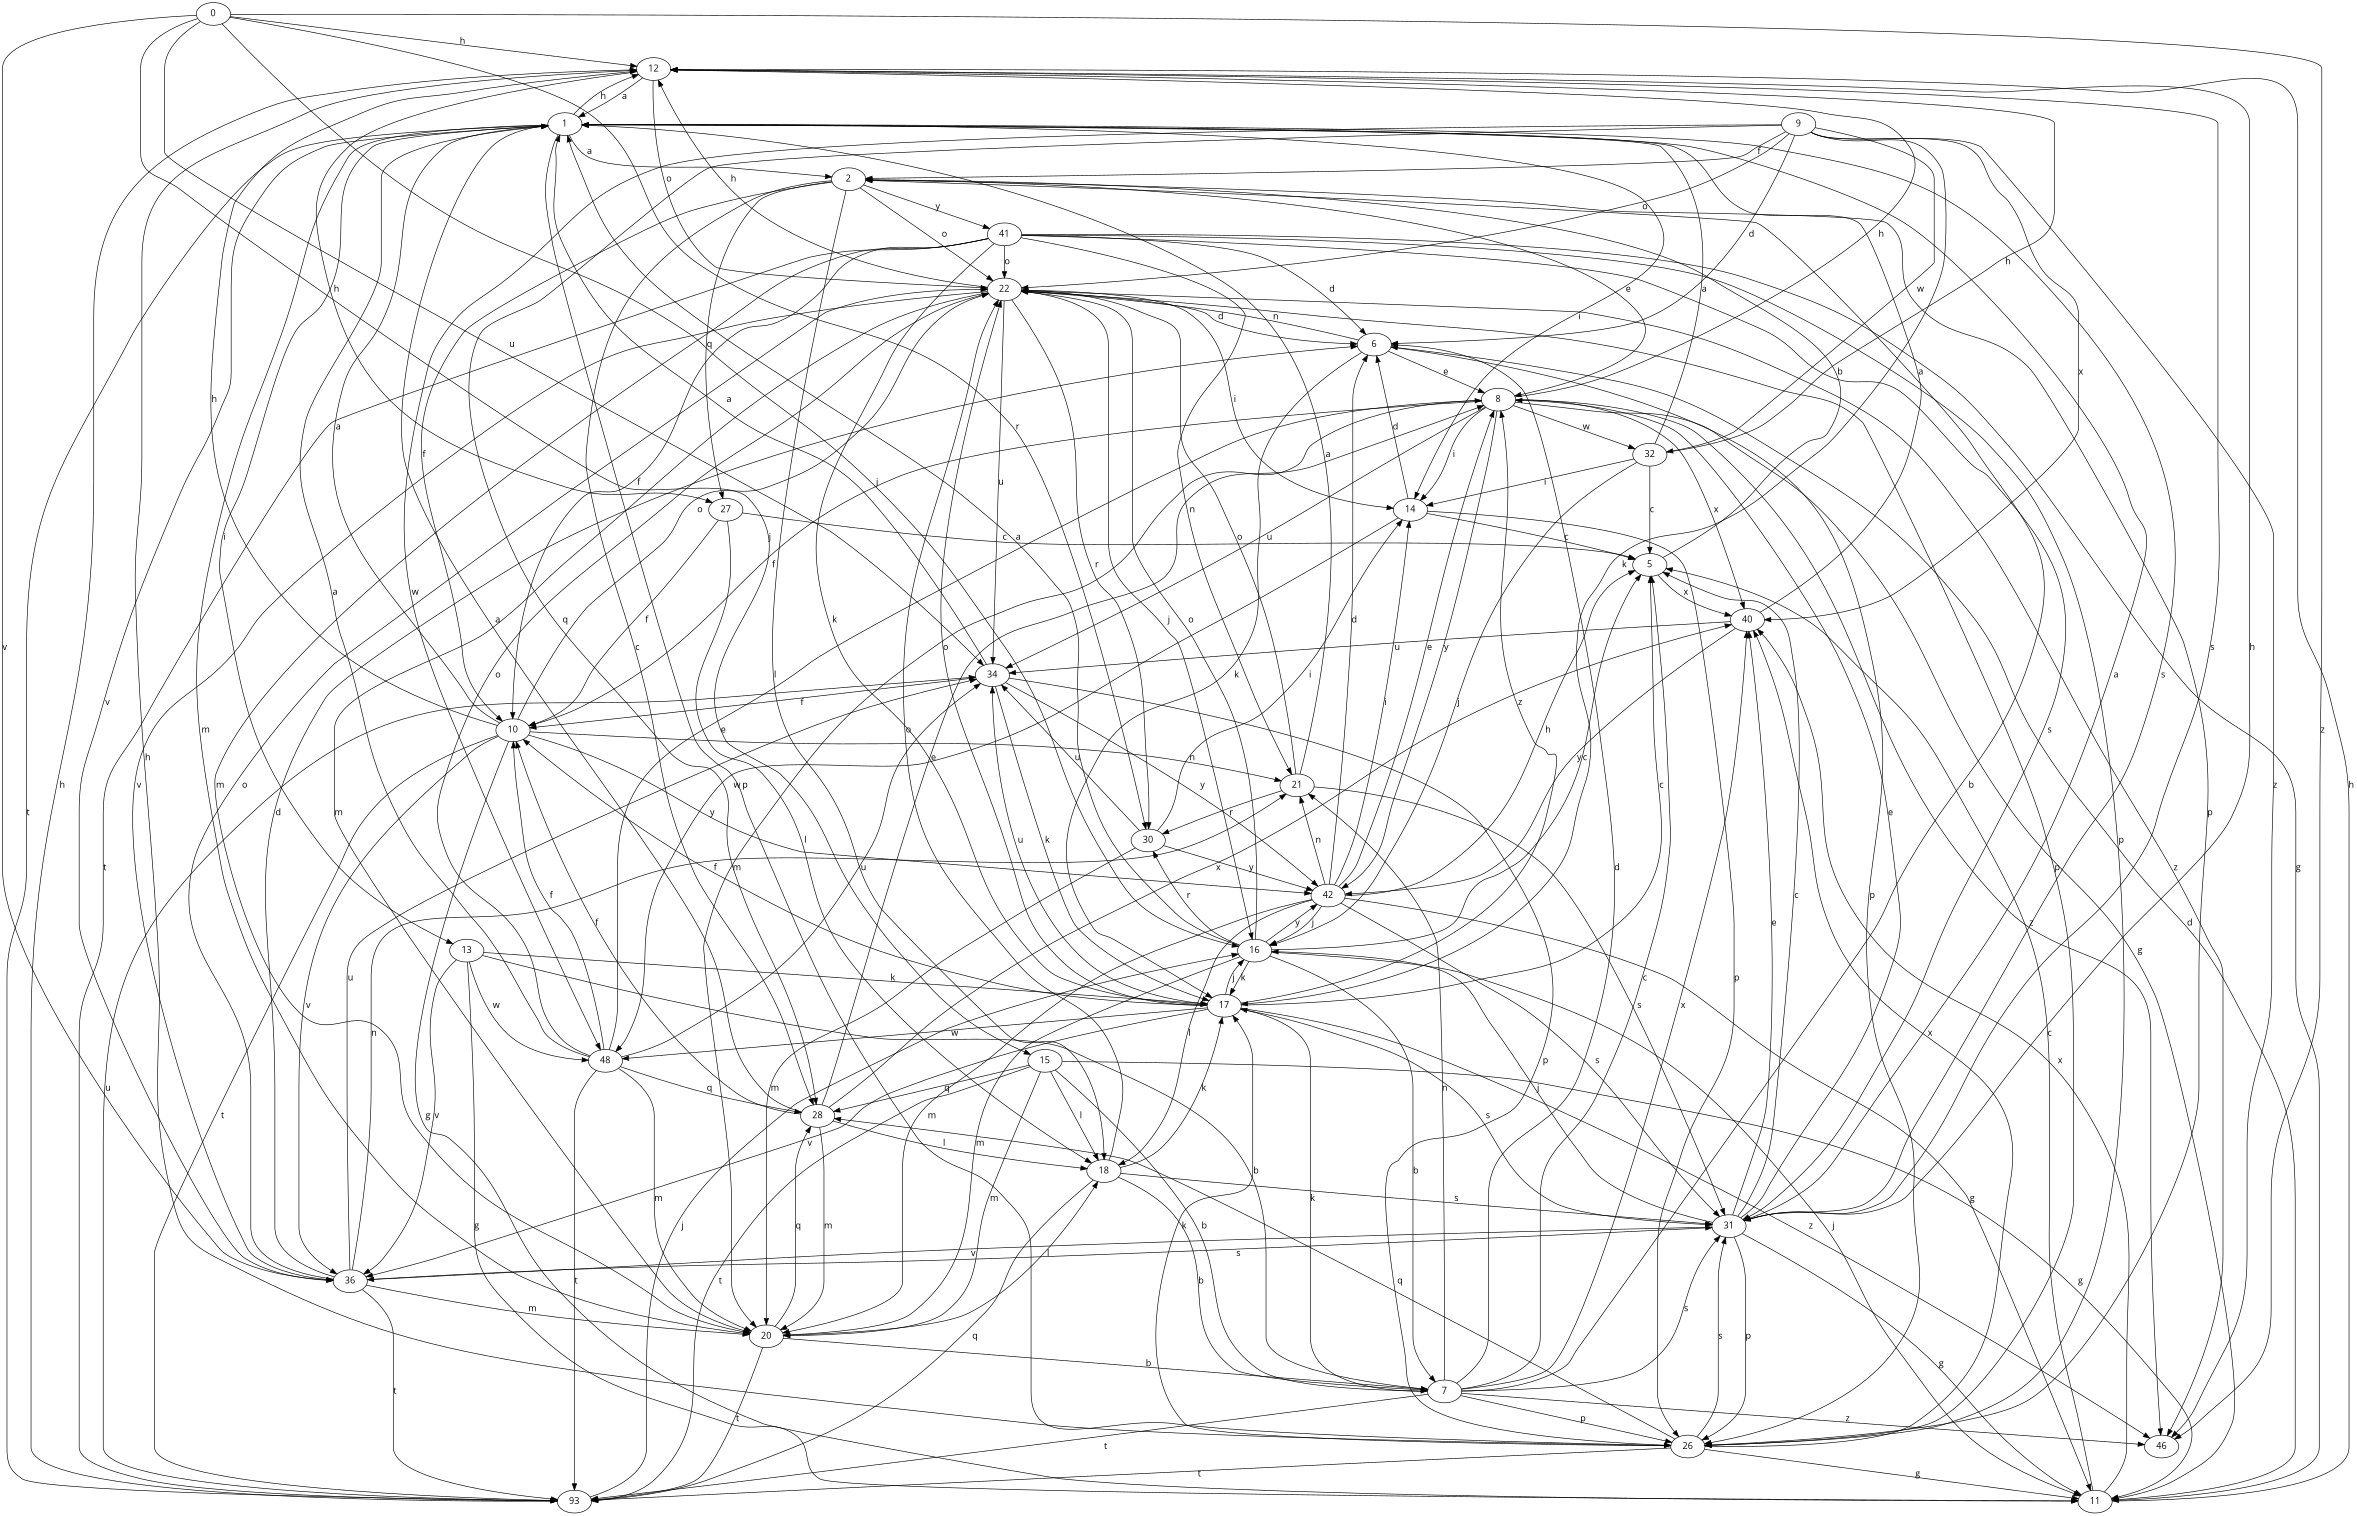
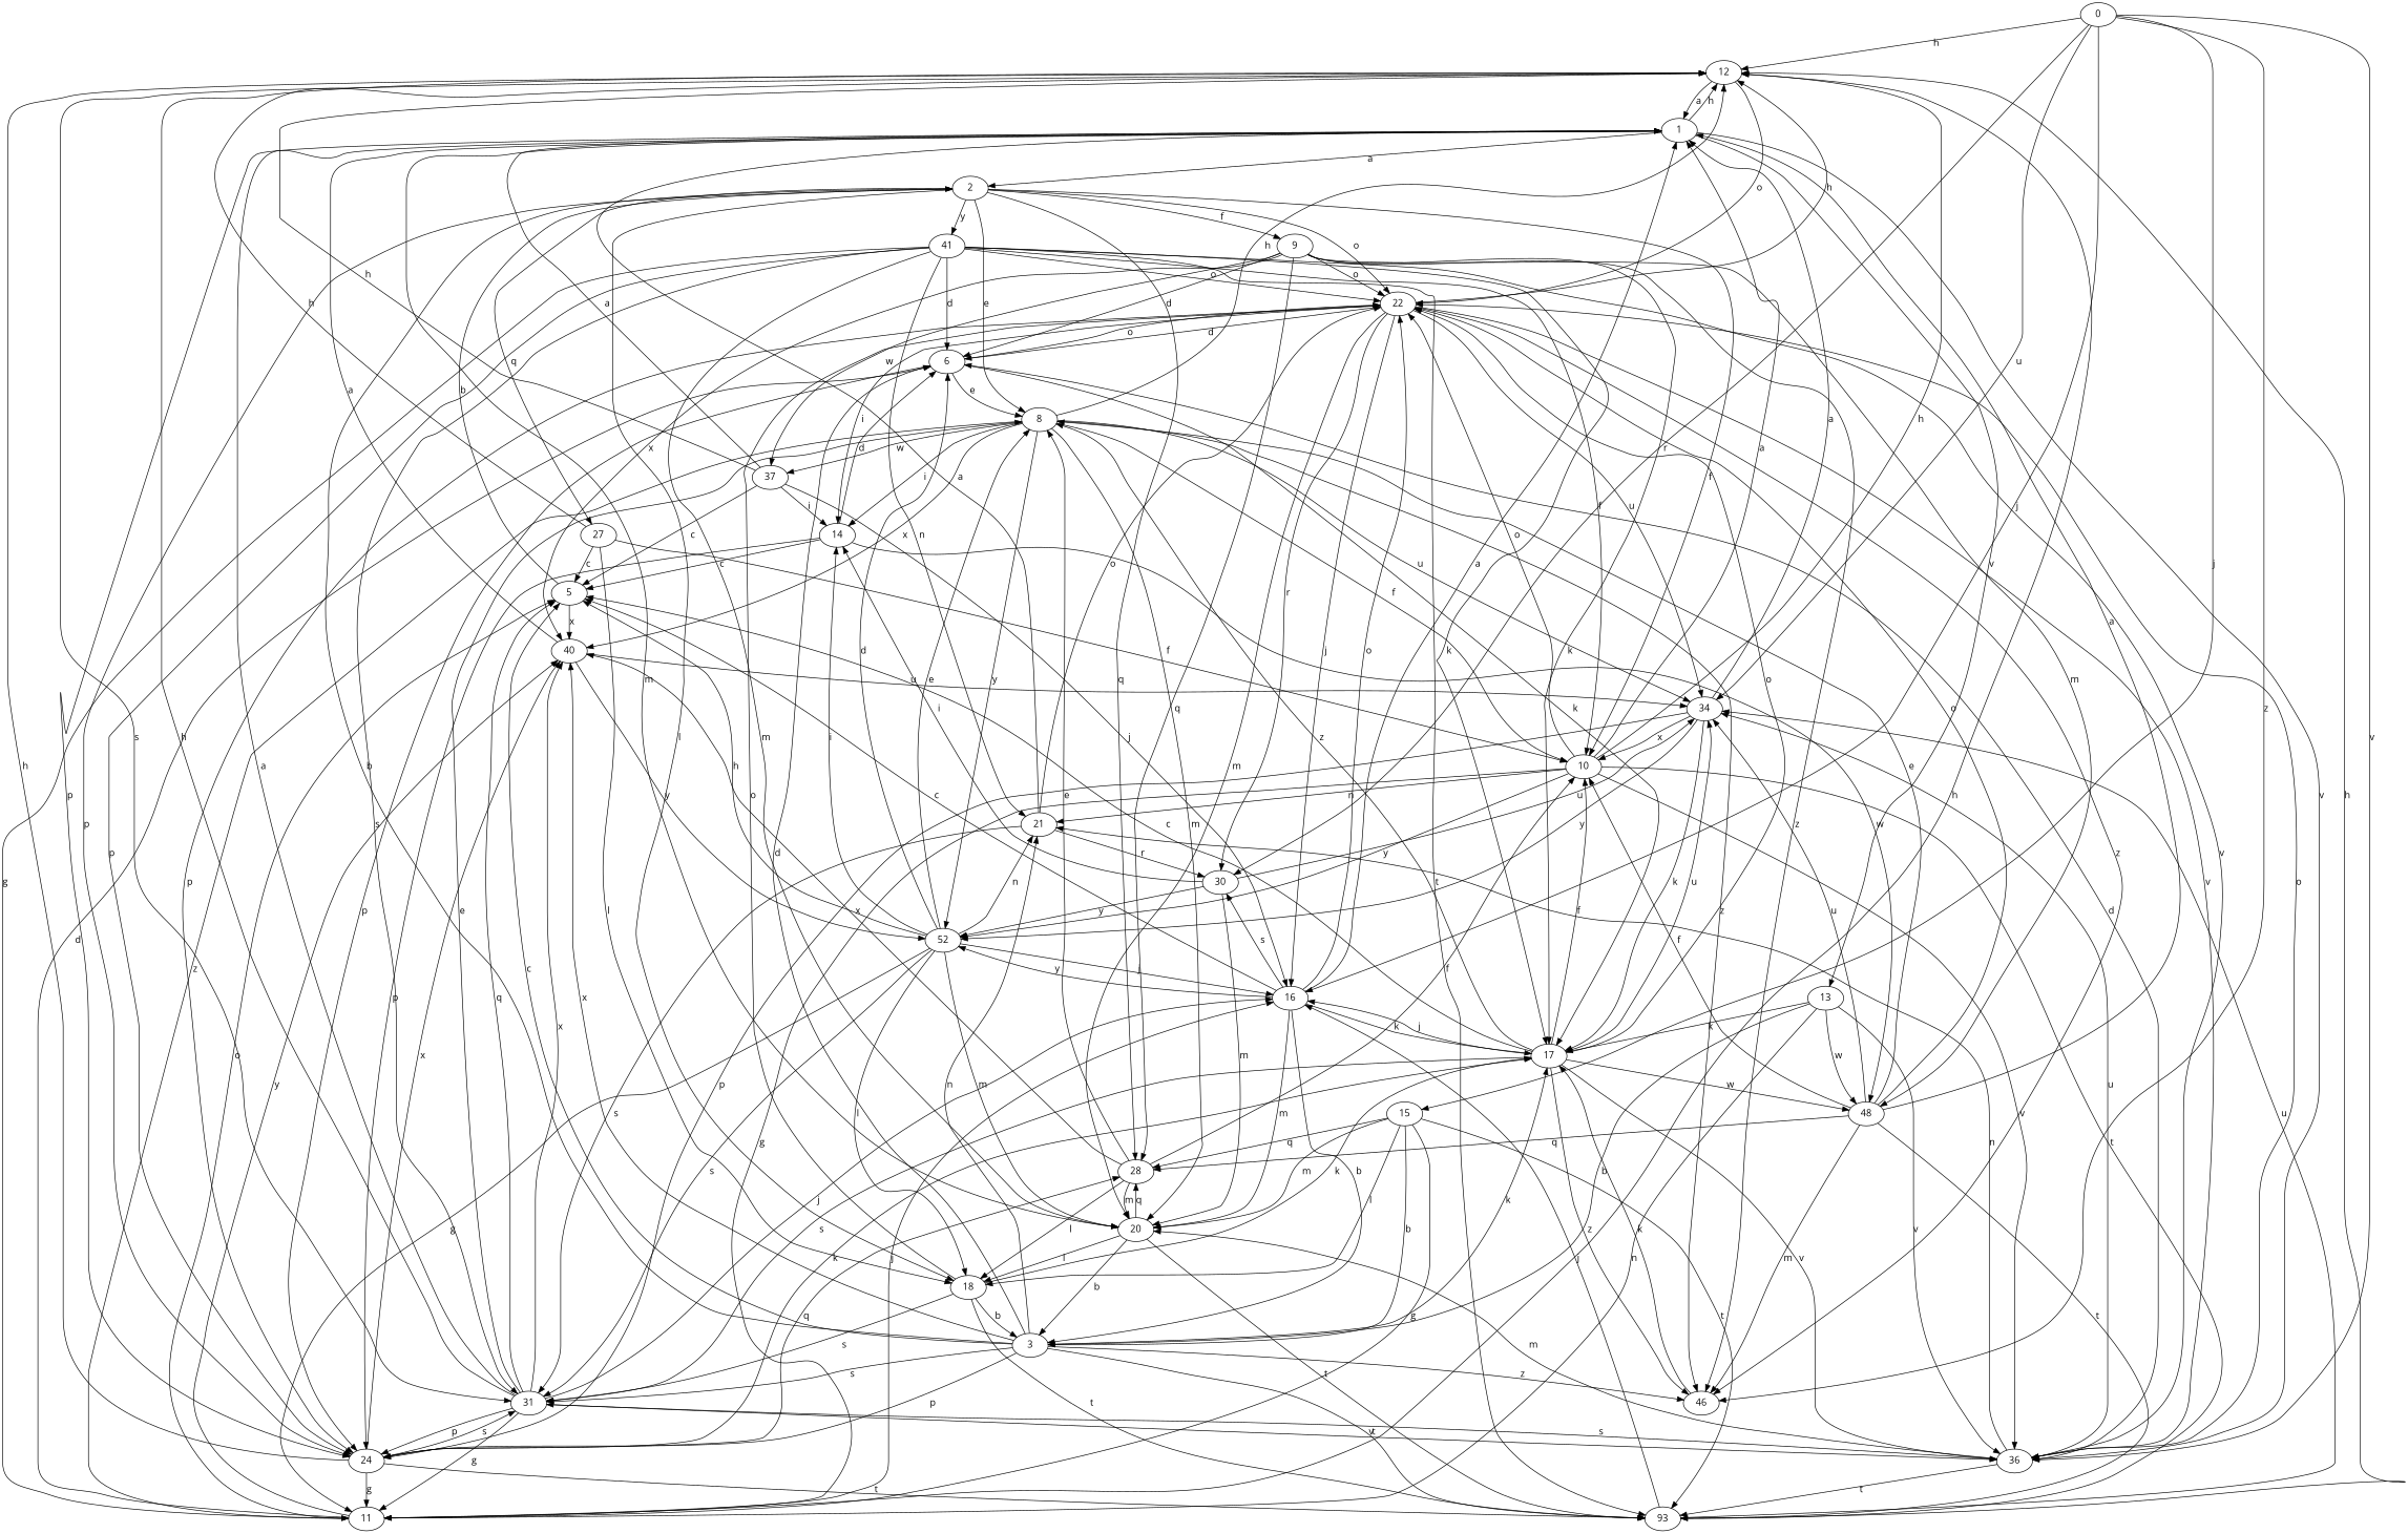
  strict digraph {
    fontname="Open Sans"
    node [fontname="Open Sans"]
    edge [fontname="Open Sans"]
    0
    12
    15
    16
    30
    34
    36
    46
    1
    31
    22
    20
    n13 [label=93]
    18
    28
-   3 [label=7]
+   3
    11
    5
    17
-   42
+   42 [label=52]
    14
-   24 [label=26]
+   24
    10
    6
    21
    13
    2
    n28 [label=48]
    40
    8
    9
    27
    41
-   37 [label=32]
+   37
    0 -> 12 [label=h]
    0 -> 15 [label=j]
    0 -> 16 [label=j]
    0 -> 30 [label=r]
    0 -> 34 [label=u]
    0 -> 36 [label=v]
    0 -> 46 [label=z]
    12 -> 1 [label=a]
    12 -> 31 [label=s]
    12 -> 22 [label=o]
    15 -> 20 [label=m]
    15 -> n13 [label=t]
    15 -> 18 [label=l]
    15 -> 28 [label=q]
    15 -> 3 [label=b]
    15 -> 11 [label=g]
-   16 -> 30 [label=r]
+   16 -> 30 [label=s]
    16 -> 1 [label=a]
    16 -> 22 [label=o]
    16 -> 20 [label=m]
    16 -> 3 [label=b]
    16 -> 5 [label=c]
    16 -> 17 [label=k]
    16 -> 42 [label=y]
    30 -> 34 [label=u]
    30 -> 20 [label=m]
    30 -> 42 [label=y]
    30 -> 14 [label=i]
    34 -> 1 [label=a]
    34 -> 17 [label=k]
    34 -> 42 [label=y]
    34 -> 24 [label=p]
-   34 -> 10 [label=f]
+   34 -> 10 [label=x]
    36 -> 34 [label=u]
    36 -> 31 [label=s]
    36 -> 22 [label=o]
    36 -> 20 [label=m]
    36 -> n13 [label=t]
    36 -> 6 [label=d]
    36 -> 21 [label=n]
+   46 -> 17 [label=k]
    1 -> 12 [label=h]
    1 -> 36 [label=v]
-   1 -> 31 [label=s]
    1 -> 20 [label=m]
-   1 -> n13 [label=t]
-   1 -> 14 [label=i]
    1 -> 24 [label=p]
-   1 -> 13 [label=i]
+   1 -> 13 [label=v]
    1 -> 2 [label=a]
    31 -> 12 [label=h]
    31 -> 16 [label=j]
    31 -> 36 [label=v]
    31 -> 1 [label=a]
    31 -> 11 [label=g]
-   31 -> 5 [label=c]
+   31 -> 5 [label=q]
    31 -> 24 [label=p]
-   31 -> 40 [label=e]
+   31 -> 40 [label=x]
    31 -> 8 [label=e]
    22 -> 12 [label=h]
    22 -> 16 [label=j]
    22 -> 30 [label=r]
    22 -> 34 [label=u]
    22 -> 36 [label=v]
    22 -> 46 [label=z]
    22 -> 20 [label=m]
    22 -> 14 [label=i]
    22 -> 24 [label=p]
    22 -> 6 [label=d]
    20 -> n13 [label=t]
    20 -> 18 [label=l]
    20 -> 28 [label=q]
    20 -> 3 [label=b]
    n13 -> 12 [label=h]
    n13 -> 16 [label=j]
    n13 -> 34 [label=u]
    18 -> 31 [label=s]
    18 -> 22 [label=o]
-   18 -> n13 [label=q]
+   18 -> n13 [label=t]
    18 -> 3 [label=b]
    18 -> 17 [label=k]
-   28 -> 1 [label=a]
    28 -> 20 [label=m]
    28 -> 18 [label=l]
    28 -> 10 [label=f]
    28 -> 40 [label=x]
    28 -> 8 [label=e]
    3 -> 46 [label=z]
    3 -> 31 [label=s]
    3 -> n13 [label=t]
    3 -> 5 [label=c]
    3 -> 17 [label=k]
    3 -> 24 [label=p]
    3 -> 6 [label=d]
    3 -> 21 [label=n]
    3 -> 2 [label=b]
    3 -> 40 [label=x]
    11 -> 12 [label=h]
-   16 -> 11 [label=j]
-   11 -> 5 [label=c]
+   11 -> 16 [label=j]
+   11 -> 5 [label=o]
    11 -> 6 [label=d]
-   11 -> 40 [label=x]
+   11 -> 40 [label=y]
    5 -> 2 [label=b]
    5 -> 40 [label=x]
    17 -> 16 [label=j]
    17 -> 34 [label=u]
    17 -> 36 [label=v]
    17 -> 46 [label=z]
    17 -> 31 [label=s]
    17 -> 22 [label=o]
    17 -> 5 [label=c]
    17 -> 10 [label=f]
    17 -> n28 [label=w]
    17 -> 8 [label=z]
    42 -> 16 [label=j]
    42 -> 31 [label=s]
    42 -> 20 [label=m]
    42 -> 18 [label=l]
    42 -> 11 [label=g]
    42 -> 5 [label=h]
    42 -> 14 [label=i]
    42 -> 6 [label=d]
    42 -> 21 [label=n]
    42 -> 8 [label=e]
    14 -> 5 [label=c]
    14 -> 24 [label=p]
    14 -> 6 [label=d]
    14 -> n28 [label=w]
    24 -> 12 [label=h]
    24 -> 31 [label=s]
    24 -> n13 [label=t]
    24 -> 28 [label=q]
    24 -> 11 [label=g]
    24 -> 17 [label=k]
    24 -> 40 [label=x]
    10 -> 12 [label=h]
    10 -> 36 [label=v]
    10 -> 1 [label=a]
    10 -> 22 [label=o]
    10 -> n13 [label=t]
    10 -> 11 [label=g]
    10 -> 42 [label=y]
    10 -> 21 [label=n]
-   6 -> 22 [label=n]
+   6 -> 22 [label=o]
    6 -> 17 [label=k]
    6 -> 24 [label=p]
    6 -> 8 [label=e]
    21 -> 30 [label=r]
    21 -> 1 [label=a]
    21 -> 31 [label=s]
    21 -> 22 [label=o]
    13 -> 36 [label=v]
    13 -> 3 [label=b]
-   13 -> 11 [label=g]
+   13 -> 11 [label=n]
    13 -> 17 [label=k]
    13 -> n28 [label=w]
    2 -> 22 [label=o]
    2 -> 18 [label=l]
-   2 -> 28 [label=c]
+   2 -> 28 [label=q]
    2 -> 24 [label=p]
    2 -> 10 [label=f]
    2 -> 8 [label=e]
-   9 -> 2 [label=f]
+   2 -> 9 [label=f]
    2 -> 27 [label=q]
    2 -> 41 [label=y]
    n28 -> 34 [label=u]
    n28 -> 1 [label=a]
    n28 -> 22 [label=o]
-   n28 -> 20 [label=m]
+   n28 -> 46 [label=m]
    n28 -> n13 [label=t]
    n28 -> 28 [label=q]
    n28 -> 10 [label=f]
    n28 -> 8 [label=e]
    40 -> 34 [label=u]
    40 -> 1 [label=a]
    40 -> 42 [label=y]
    8 -> 12 [label=h]
    8 -> 34 [label=u]
    8 -> 46 [label=z]
    8 -> 20 [label=m]
-   8 -> 11 [label=g]
+   8 -> 11 [label=z]
    8 -> 42 [label=y]
    8 -> 14 [label=i]
    8 -> 10 [label=f]
    8 -> 40 [label=x]
    8 -> 37 [label=w]
    9 -> 46 [label=z]
    9 -> 22 [label=o]
    9 -> 28 [label=q]
    9 -> 17 [label=k]
    9 -> 6 [label=d]
-   9 -> n28 [label=w]
+   9 -> n28 [label=m]
    9 -> 40 [label=x]
    9 -> 37 [label=w]
-   12 -> 27 [label=h]
+   27 -> 12 [label=h]
    27 -> 18 [label=l]
    27 -> 5 [label=c]
    27 -> 10 [label=f]
+   41 -> 36 [label=v]
    41 -> 31 [label=s]
    41 -> 22 [label=o]
    41 -> 20 [label=m]
    41 -> n13 [label=t]
    41 -> 11 [label=g]
    41 -> 17 [label=k]
    41 -> 24 [label=p]
    41 -> 10 [label=f]
    41 -> 6 [label=d]
    41 -> 21 [label=n]
    37 -> 12 [label=h]
    37 -> 16 [label=j]
    37 -> 1 [label=a]
    37 -> 5 [label=c]
    37 -> 14 [label=i]
  }
